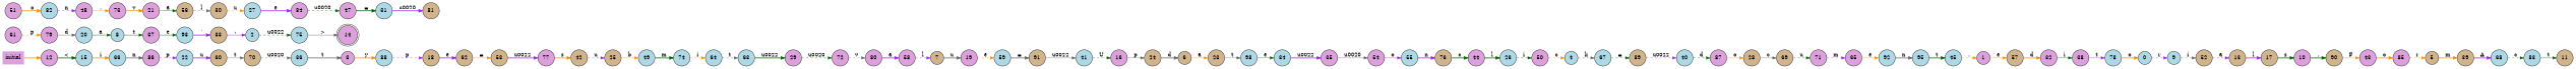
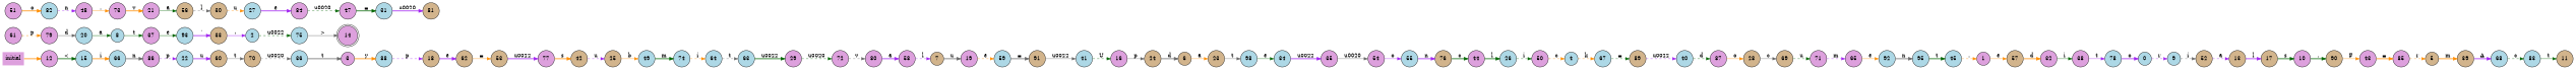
  digraph {
    rankdir=LR
    node [fillcolor=lightblue shape=circle style=filled]
    edge [color=darkorange style=bold]
    0
    9
    52 [fillcolor=tan]
    13 [fillcolor=tan]
    1 [fillcolor=plum]
    57 [fillcolor=tan]
    32 [fillcolor=plum]
    38 [fillcolor=plum]
    2
    75
    14 [fillcolor=plum shape=doublecircle]
    3 [fillcolor=plum]
    88
    18 [fillcolor=tan]
    62 [fillcolor=tan]
    4
    67
    89 [fillcolor=tan]
    40
    5 [fillcolor=tan]
    39 [fillcolor=tan]
    68
    83
    6 [fillcolor=tan]
    23 [fillcolor=tan]
    n26 [label=98]
    34
    7 [fillcolor=tan]
    19 [fillcolor=plum]
    59
    91 [fillcolor=tan]
    37 [fillcolor=plum]
    8
    93
    33 [fillcolor=tan]
    17 [fillcolor=tan]
    10 [fillcolor=plum]
    90 [fillcolor=tan]
    43 [fillcolor=plum]
    85 [fillcolor=plum]
    11 [fillcolor=tan]
    51 [fillcolor=plum]
    82
    48 [fillcolor=plum]
    12 [fillcolor=plum]
    15
    66
    initial [fillcolor=plum shape=plaintext]
    86 [fillcolor=plum]
    22
    16 [fillcolor=plum]
    24 [fillcolor=tan]
    53 [fillcolor=tan]
    77 [fillcolor=plum]
    41
    20
    21 [fillcolor=plum]
    56 [fillcolor=tan]
    30 [fillcolor=tan]
    27
    60 [fillcolor=tan]
    70 [fillcolor=tan]
    36
    35 [fillcolor=plum]
    25 [fillcolor=tan]
    49
    74
    64
    50 [fillcolor=plum]
    26
    84 [fillcolor=plum]
    47 [fillcolor=plum]
    31
    28 [fillcolor=tan]
    69 [fillcolor=tan]
    71 [fillcolor=plum]
    65 [fillcolor=plum]
    29 [fillcolor=plum]
    72 [fillcolor=plum]
    80 [fillcolor=plum]
    58 [fillcolor=plum]
    81 [fillcolor=tan]
    78
    54 [fillcolor=plum]
    55
    76 [fillcolor=tan]
    87 [fillcolor=plum]
    42 [fillcolor=tan]
    44 [fillcolor=plum]
    45
    61 [fillcolor=plum]
    79 [fillcolor=plum]
    73 [fillcolor=plum]
    63
    92
    95
    0 -> 9 [color=purple label=r style=dashed]
    9 -> 52 [color=gray40 label=i style=dashed]
    52 -> 13 [color=purple label=a style=dashed]
    13 -> 17 [color=purple label=l]
    1 -> 57 [label=e style=solid]
    57 -> 32 [label=d]
    32 -> 38 [color=darkgreen label=i style=solid]
    38 -> 78 [color=purple label=t style=solid]
    2 -> 75 [color=darkgreen label="\u0022" style=dashed]
    75 -> 14 [color=gray40 label=">" style=solid]
    3 -> 88 [label=y]
    88 -> 18 [color=purple label=p style=dashed]
    18 -> 62 [color=purple label=e]
    62 -> 53 [label="=" style=solid]
-   4 -> 67 [color=gray40 label=k style=dashed]
+   4 -> 67 [label=k style=dashed]
    67 -> 89 [color=darkgreen label="=" style=dashed]
    89 -> 40 [color=purple label="\u0022" style=dashed]
    40 -> 87 [color=darkgreen label=d style=dashed]
    5 -> 39 [label=m]
    39 -> 68 [color=purple label=A]
    68 -> 83 [color=darkgreen label=c style=dashed]
    83 -> 11 [color=darkgreen label=t style=solid]
    6 -> 23 [label=a style=solid]
    23 -> n26 [color=gray40 label=t style=solid]
    n26 -> 34 [color=darkgreen label=e style=solid]
    34 -> 35 [color=purple label="\u0022"]
    7 -> 19 [color=gray40 label=u]
    19 -> 59 [label=e style=dashed]
    59 -> 91 [color=gray40 label="="]
    91 -> 41 [color=gray40 label="\u0022" style=solid]
    37 -> 93 [color=darkgreen label=e style=solid]
    8 -> 37 [color=darkgreen label=t style=solid]
    93 -> 33 [color=purple label="'"]
    33 -> 2 [color=purple label=";" style=solid]
    17 -> 10 [color=darkgreen label=s]
    10 -> 90 [color=darkgreen label="."]
    90 -> 43 [label=F style=solid]
-   43 -> 85 [label=o]
+   43 -> 85 [label="="]
    85 -> 5 [label=r style=dashed]
    51 -> 82 [label=o]
    82 -> 48 [color=purple label=n style=dashed]
    48 -> 73 [label="." style=solid]
    12 -> 15 [color=darkgreen label="<"]
    15 -> 66 [label=i]
    66 -> 86 [color=gray40 label=n]
    initial -> 12
    86 -> 22 [color=purple label=p style=dashed]
    22 -> 60 [color=purple label=u]
    16 -> 24 [color=gray40 label=p style=solid]
    24 -> 6 [color=gray40 label=d]
    53 -> 77 [color=purple label="\u0022"]
    77 -> 42 [label=s]
    41 -> 16 [color=darkgreen label=U style=dashed]
    20 -> 8 [color=darkgreen label=a style=solid]
    21 -> 56 [color=darkgreen label=a style=solid]
    56 -> 30 [color=gray40 label=l style=dashed]
    30 -> 27 [label=u style=dashed]
    27 -> 84 [color=purple label=e]
    60 -> 70 [color=gray40 label=t style=solid]
    70 -> 36 [color=gray40 label="\u0020" style=dashed]
    36 -> 3 [color=gray40 label=t]
    35 -> 54 [color=gray40 label="\u0020" style=solid]
    25 -> 49 [label=b style=solid]
    49 -> 74 [color=darkgreen label=m]
    74 -> 64 [label=i style=dashed]
    64 -> 63 [color=gray40 label=t style=dashed]
    50 -> 4 [label=c style=dashed]
    26 -> 50 [color=darkgreen label=i style=dashed]
    84 -> 47 [color=darkgreen label="\u0020" style=dashed]
    47 -> 31 [color=darkgreen label="="]
    31 -> 81 [color=purple label="\u0020"]
    28 -> 69 [color=gray40 label=c style=solid]
    69 -> 71 [color=darkgreen label=u style=dashed]
    71 -> 65 [color=purple label=m style=dashed]
    65 -> 92 [label=e style=solid]
    29 -> 72 [color=darkgreen label="\u0020" style=dashed]
    72 -> 80 [color=gray40 label=v style=dashed]
    80 -> 58 [color=purple label=a]
    58 -> 7 [color=purple label=l style=dashed]
-   78 -> 0 [label=o]
+   78 -> 0 [color=purple label=o]
    54 -> 55 [color=purple label=o style=solid]
    55 -> 76 [color=purple label=n]
    76 -> 44 [color=darkgreen label=c]
    87 -> 28 [label=o style=solid]
    42 -> 25 [color=purple label=u style=dashed]
    44 -> 26 [color=darkgreen label=l]
    45 -> 1 [label="." style=dashed]
    61 -> 79 [label=p style=dashed]
    79 -> 20 [color=gray40 label=d style=solid]
    73 -> 21 [label=v]
    63 -> 29 [color=darkgreen label="\u0022"]
    92 -> 95 [color=gray40 label=n]
    95 -> 45 [color=darkgreen label=t]
  }
